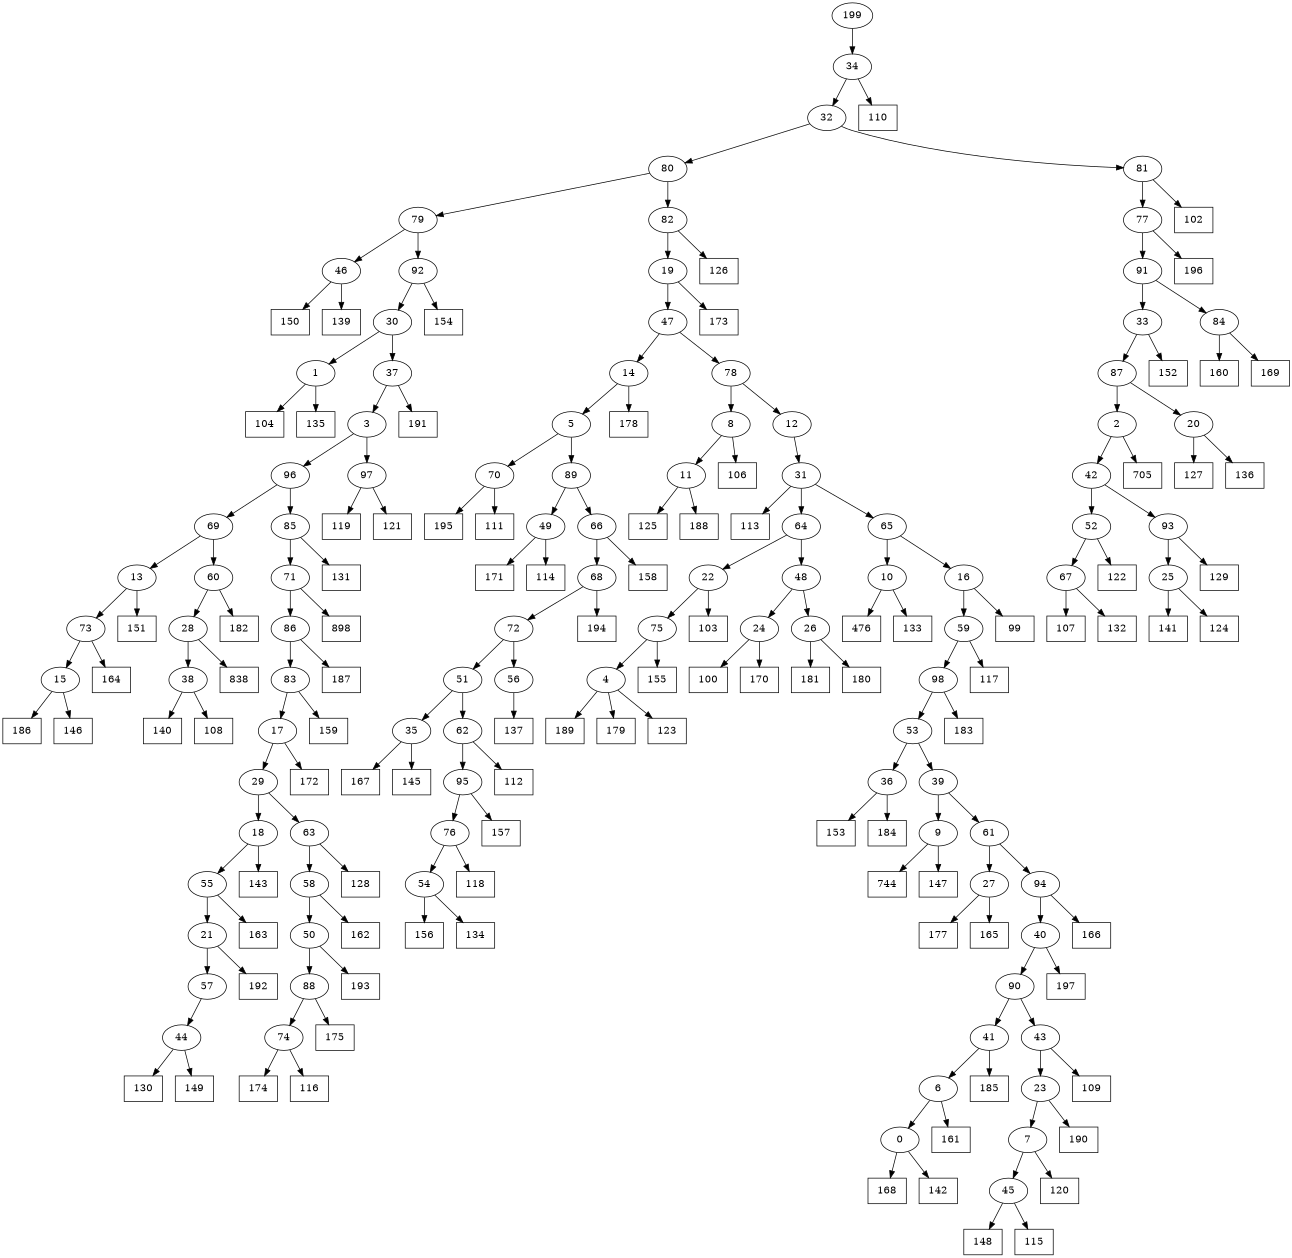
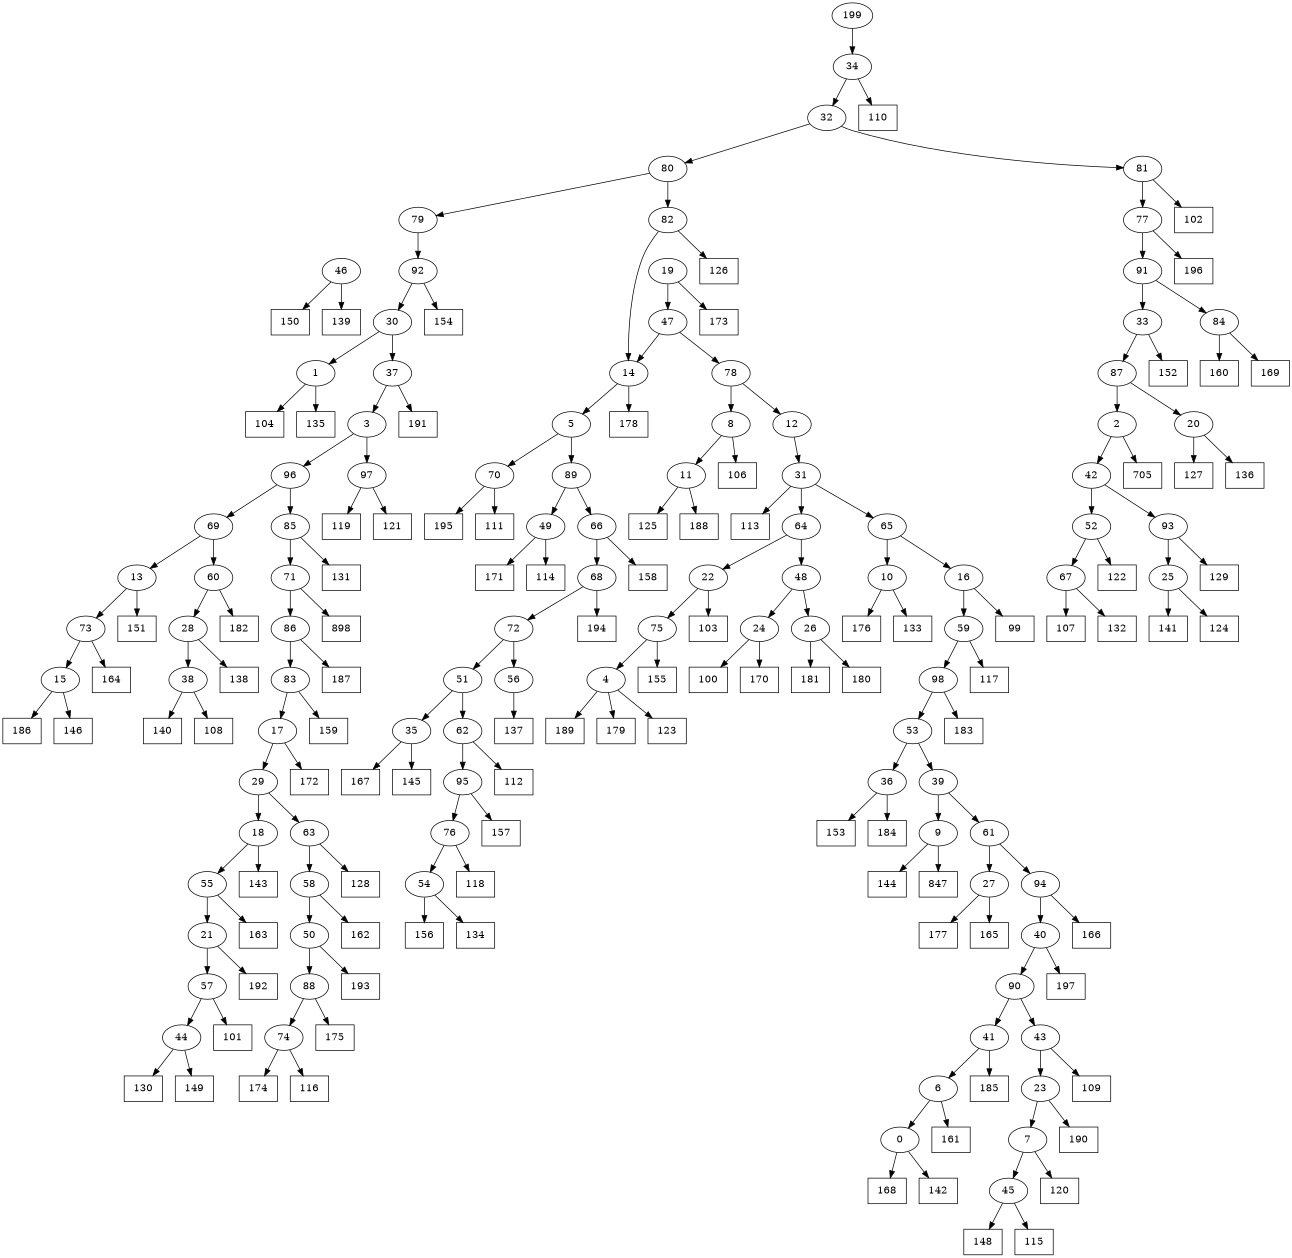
  digraph {
    n1 [label=0]
    n2 [label=168 shape=box]
    n3 [label=142 shape=box]
    n4 [label=1]
    n5 [label=104 shape=box]
    n6 [label=135 shape=box]
    n7 [label=2]
    n8 [label=42]
    n9 [label=705 shape=box]
    n10 [label=52]
    n11 [label=93]
    n12 [label=3]
    n13 [label=96]
    n14 [label=97]
    n15 [label=69]
    n16 [label=85]
    n17 [label=119 shape=box]
    n18 [label=121 shape=box]
    n19 [label=4]
    n20 [label=189 shape=box]
    n21 [label=179 shape=box]
    n22 [label=123 shape=box]
    n23 [label=5]
    n24 [label=70]
    n25 [label=89]
    n26 [label=195 shape=box]
    n27 [label=111 shape=box]
    n28 [label=49]
    n29 [label=66]
    n30 [label=6]
    n31 [label=161 shape=box]
    n32 [label=7]
    n33 [label=45]
    n34 [label=120 shape=box]
    n35 [label=148 shape=box]
    n36 [label=115 shape=box]
    n37 [label=8]
    n38 [label=11]
    n39 [label=106 shape=box]
    n40 [label=125 shape=box]
    n41 [label=188 shape=box]
    n42 [label=9]
-   n43 [label=744 shape=box]
-   n44 [label=147 shape=box]
+   n43 [label=144 shape=box]
+   n44 [label=847 shape=box]
    n45 [label=10]
-   n46 [label=476 shape=box]
+   n46 [label=176 shape=box]
    n47 [label=133 shape=box]
    n48 [label=12]
    n49 [label=31]
    n50 [label=113 shape=box]
    n51 [label=64]
    n52 [label=65]
    n53 [label=13]
    n54 [label=73]
    n55 [label=151 shape=box]
    n56 [label=15]
    n57 [label=164 shape=box]
    n58 [label=14]
    n59 [label=178 shape=box]
    n60 [label=186 shape=box]
    n61 [label=146 shape=box]
    n62 [label=16]
    n63 [label=59]
    n64 [label=99 shape=box]
    n65 [label=98]
    n66 [label=117 shape=box]
    n67 [label=17]
    n68 [label=29]
    n69 [label=172 shape=box]
    n70 [label=18]
    n71 [label=63]
    n72 [label=55]
    n73 [label=143 shape=box]
    n74 [label=21]
    n75 [label=163 shape=box]
    n76 [label=19]
    n77 [label=47]
    n78 [label=173 shape=box]
    n79 [label=78]
    n80 [label=20]
    n81 [label=127 shape=box]
    n82 [label=136 shape=box]
    n83 [label=57]
    n84 [label=192 shape=box]
    n85 [label=44]
+   n86 [label=101 shape=box]
    n87 [label=22]
    n88 [label=75]
    n89 [label=103 shape=box]
    n90 [label=155 shape=box]
    n91 [label=23]
    n92 [label=190 shape=box]
    n93 [label=24]
    n94 [label=100 shape=box]
    n95 [label=170 shape=box]
    n96 [label=25]
    n97 [label=141 shape=box]
    n98 [label=124 shape=box]
    n99 [label=26]
    n100 [label=181 shape=box]
    n101 [label=180 shape=box]
    n102 [label=27]
    n103 [label=177 shape=box]
    n104 [label=165 shape=box]
    n105 [label=28]
    n106 [label=38]
-   n107 [label=838 shape=box]
+   n107 [label=138 shape=box]
    n108 [label=140 shape=box]
    n109 [label=108 shape=box]
    n110 [label=58]
    n111 [label=128 shape=box]
    n112 [label=30]
    n113 [label=37]
    n114 [label=191 shape=box]
    n115 [label=48]
    n116 [label=32]
    n117 [label=80]
    n118 [label=81]
    n119 [label=79]
    n120 [label=82]
    n121 [label=77]
    n122 [label=102 shape=box]
    n123 [label=33]
    n124 [label=87]
    n125 [label=152 shape=box]
    n126 [label=34]
    n127 [label=110 shape=box]
    n128 [label=35]
    n129 [label=167 shape=box]
    n130 [label=145 shape=box]
    n131 [label=36]
    n132 [label=153 shape=box]
    n133 [label=184 shape=box]
    n134 [label=39]
    n135 [label=61]
    n136 [label=94]
    n137 [label=40]
    n138 [label=90]
    n139 [label=197 shape=box]
    n140 [label=41]
    n141 [label=43]
    n142 [label=185 shape=box]
    n143 [label=67]
    n144 [label=122 shape=box]
    n145 [label=129 shape=box]
    n146 [label=109 shape=box]
    n147 [label=130 shape=box]
    n148 [label=149 shape=box]
    n149 [label=46]
    n150 [label=150 shape=box]
    n151 [label=139 shape=box]
    n152 [label=171 shape=box]
    n153 [label=114 shape=box]
    n154 [label=50]
    n155 [label=88]
    n156 [label=193 shape=box]
    n157 [label=74]
    n158 [label=175 shape=box]
    n159 [label=51]
    n160 [label=62]
    n161 [label=95]
    n162 [label=112 shape=box]
    n163 [label=107 shape=box]
    n164 [label=132 shape=box]
    n165 [label=53]
    n166 [label=54]
    n167 [label=156 shape=box]
    n168 [label=134 shape=box]
    n169 [label=56]
    n170 [label=137 shape=box]
    n171 [label=162 shape=box]
    n172 [label=183 shape=box]
    n173 [label=60]
    n174 [label=182 shape=box]
    n175 [label=166 shape=box]
    n176 [label=76]
    n177 [label=157 shape=box]
    n178 [label=68]
    n179 [label=158 shape=box]
    n180 [label=72]
    n181 [label=194 shape=box]
    n182 [label=71]
    n183 [label=86]
    n184 [label=898 shape=box]
    n185 [label=83]
    n186 [label=187 shape=box]
    n187 [label=174 shape=box]
    n188 [label=116 shape=box]
    n189 [label=118 shape=box]
    n190 [label=91]
    n191 [label=196 shape=box]
    n192 [label=84]
    n193 [label=92]
    n194 [label=154 shape=box]
    n195 [label=126 shape=box]
    n196 [label=159 shape=box]
    n197 [label=160 shape=box]
    n198 [label=169 shape=box]
    n199 [label=131 shape=box]
    n200 [label=199]
    n1 -> n2
    n1 -> n3
    n4 -> n5
    n4 -> n6
    n7 -> n8
    n7 -> n9
    n8 -> n10
    n8 -> n11
    n10 -> n143
    n10 -> n144
    n11 -> n96
    n11 -> n145
    n12 -> n13
    n12 -> n14
    n13 -> n15
    n13 -> n16
    n14 -> n17
    n14 -> n18
    n15 -> n53
    n15 -> n173
    n16 -> n182
    n16 -> n199
    n19 -> n20
    n19 -> n21
    n19 -> n22
    n23 -> n24
    n23 -> n25
    n24 -> n26
    n24 -> n27
    n25 -> n28
    n25 -> n29
    n28 -> n152
    n28 -> n153
    n29 -> n178
    n29 -> n179
    n30 -> n1
    n30 -> n31
    n32 -> n33
    n32 -> n34
    n33 -> n35
    n33 -> n36
    n37 -> n38
    n37 -> n39
    n38 -> n40
    n38 -> n41
    n42 -> n43
    n42 -> n44
    n45 -> n46
    n45 -> n47
    n48 -> n49
    n49 -> n50
    n49 -> n51
    n49 -> n52
    n51 -> n87
    n51 -> n115
    n52 -> n45
    n52 -> n62
    n53 -> n54
    n53 -> n55
    n54 -> n56
    n54 -> n57
    n56 -> n60
    n56 -> n61
    n58 -> n23
    n58 -> n59
    n62 -> n63
    n62 -> n64
    n63 -> n65
    n63 -> n66
    n65 -> n165
    n65 -> n172
    n67 -> n68
    n67 -> n69
    n68 -> n70
    n68 -> n71
    n70 -> n72
    n70 -> n73
    n71 -> n110
    n71 -> n111
    n72 -> n74
    n72 -> n75
    n74 -> n83
    n74 -> n84
    n76 -> n77
    n76 -> n78
    n77 -> n58
    n77 -> n79
    n79 -> n37
    n79 -> n48
    n80 -> n81
    n80 -> n82
    n83 -> n85
+   n83 -> n86
    n85 -> n147
    n85 -> n148
    n87 -> n88
    n87 -> n89
    n88 -> n19
    n88 -> n90
    n91 -> n32
    n91 -> n92
    n93 -> n94
    n93 -> n95
    n96 -> n97
    n96 -> n98
    n99 -> n100
    n99 -> n101
    n102 -> n103
    n102 -> n104
    n105 -> n106
    n105 -> n107
    n106 -> n108
    n106 -> n109
    n110 -> n154
    n110 -> n171
    n112 -> n4
    n112 -> n113
    n113 -> n12
    n113 -> n114
    n115 -> n93
    n115 -> n99
    n116 -> n117
    n116 -> n118
    n117 -> n119
    n117 -> n120
    n118 -> n121
    n118 -> n122
-   n119 -> n149
    n119 -> n193
-   n120 -> n76
+   n120 -> n58
    n120 -> n195
    n121 -> n190
    n121 -> n191
    n123 -> n124
    n123 -> n125
    n124 -> n7
    n124 -> n80
    n126 -> n116
    n126 -> n127
    n128 -> n129
    n128 -> n130
    n131 -> n132
    n131 -> n133
    n134 -> n42
    n134 -> n135
    n135 -> n102
    n135 -> n136
    n136 -> n137
    n136 -> n175
    n137 -> n138
    n137 -> n139
    n138 -> n140
    n138 -> n141
    n140 -> n30
    n140 -> n142
    n141 -> n91
    n141 -> n146
    n143 -> n163
    n143 -> n164
    n149 -> n150
    n149 -> n151
    n154 -> n155
    n154 -> n156
    n155 -> n157
    n155 -> n158
    n157 -> n187
    n157 -> n188
    n159 -> n128
    n159 -> n160
    n160 -> n161
    n160 -> n162
    n161 -> n176
    n161 -> n177
    n165 -> n131
    n165 -> n134
    n166 -> n167
    n166 -> n168
    n169 -> n170
    n173 -> n105
    n173 -> n174
    n176 -> n166
    n176 -> n189
    n178 -> n180
    n178 -> n181
    n180 -> n159
    n180 -> n169
    n182 -> n183
    n182 -> n184
    n183 -> n185
    n183 -> n186
    n185 -> n67
    n185 -> n196
    n190 -> n123
    n190 -> n192
    n192 -> n197
    n192 -> n198
    n193 -> n112
    n193 -> n194
    n200 -> n126
  }
